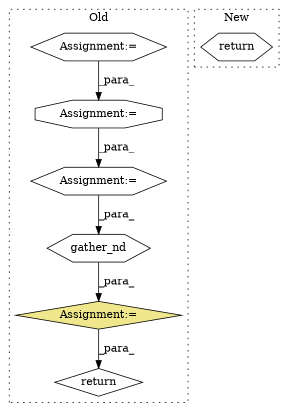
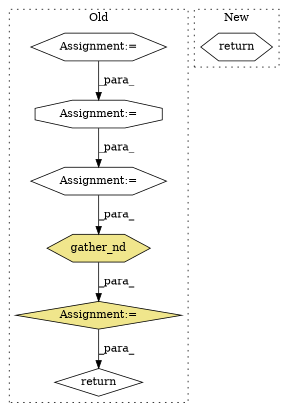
  digraph {
    node [a=7 l=1 shape=hexagon style=filled fillcolor=white]
-   n1 [a=32 l="10,1" label=gather_nd s="15933,15961"]
+   n1 [a=32 l="10,1" label=gather_nd s="15933,15961" fillcolor=khaki]
    n2 [a=41 l=7 label=return s=15968 shape=diamond]
    n3 [label="Assignment:=" s=15647]
    n4 [label="Assignment:=" s=15785 shape=octagon]
    n5 [label="Assignment:=" s=15849]
    n6 [label="Assignment:=" s=15921 shape=diamond fillcolor=khaki]
    n7 [a=41 l=7 label=return s=15403]
    subgraph cluster_1 {
      label=Old
      style=dotted
      n1
      n2
      n3
      n4
      n5
      n6
    }
    subgraph cluster_2 {
      label=New
      style=dotted
      n7
    }
    n1 -> n6 [label=_para_]
    n3 -> n4 [label=_para_]
    n4 -> n5 [label=_para_]
    n5 -> n1 [label=_para_]
    n6 -> n2 [label=_para_]
  }
